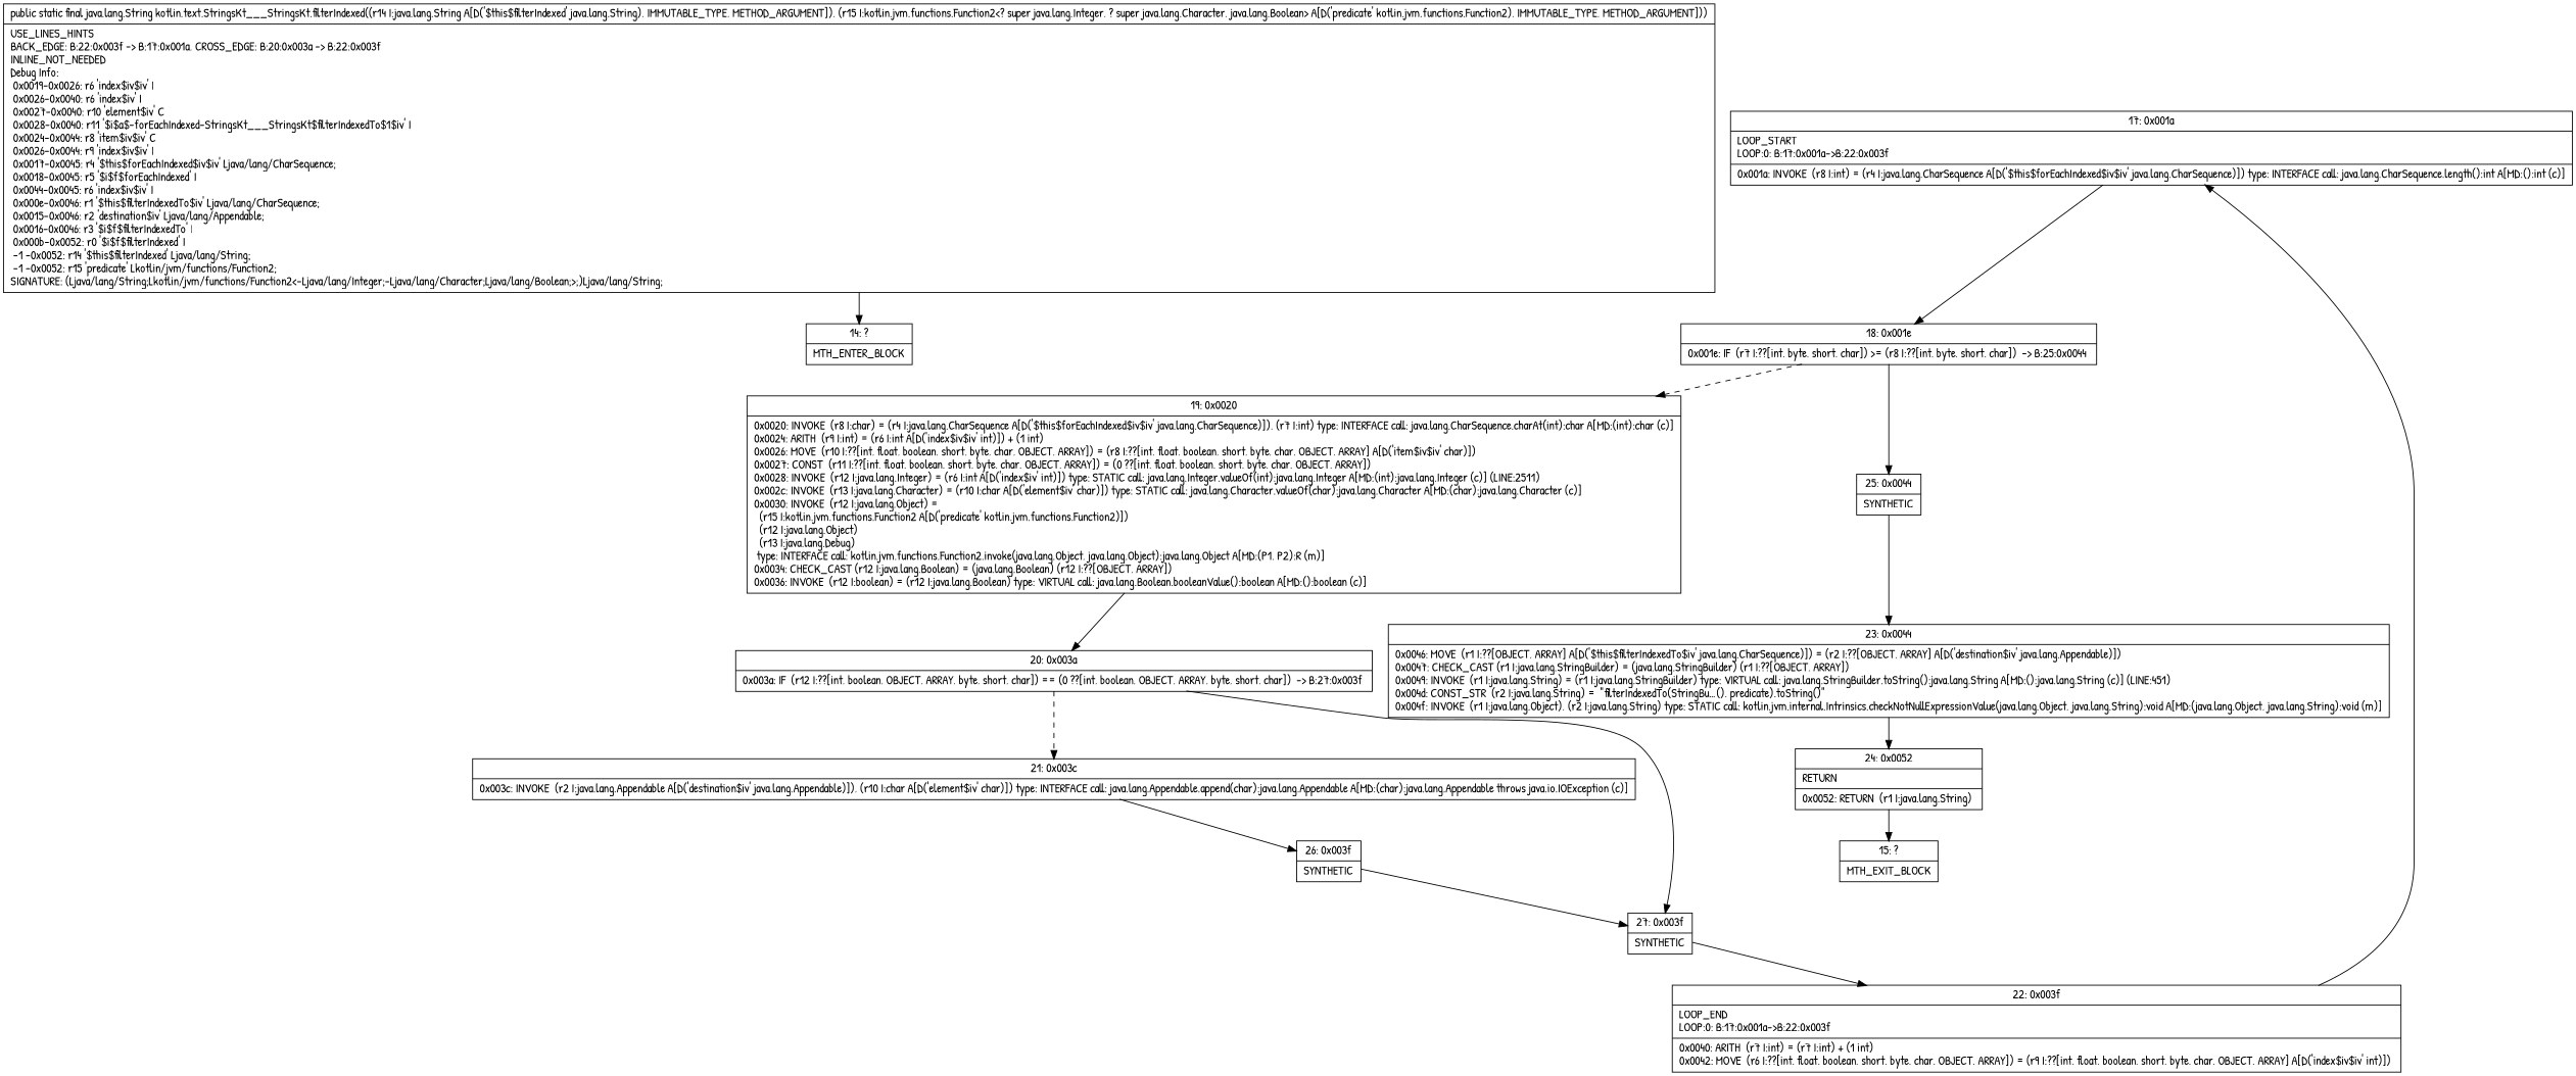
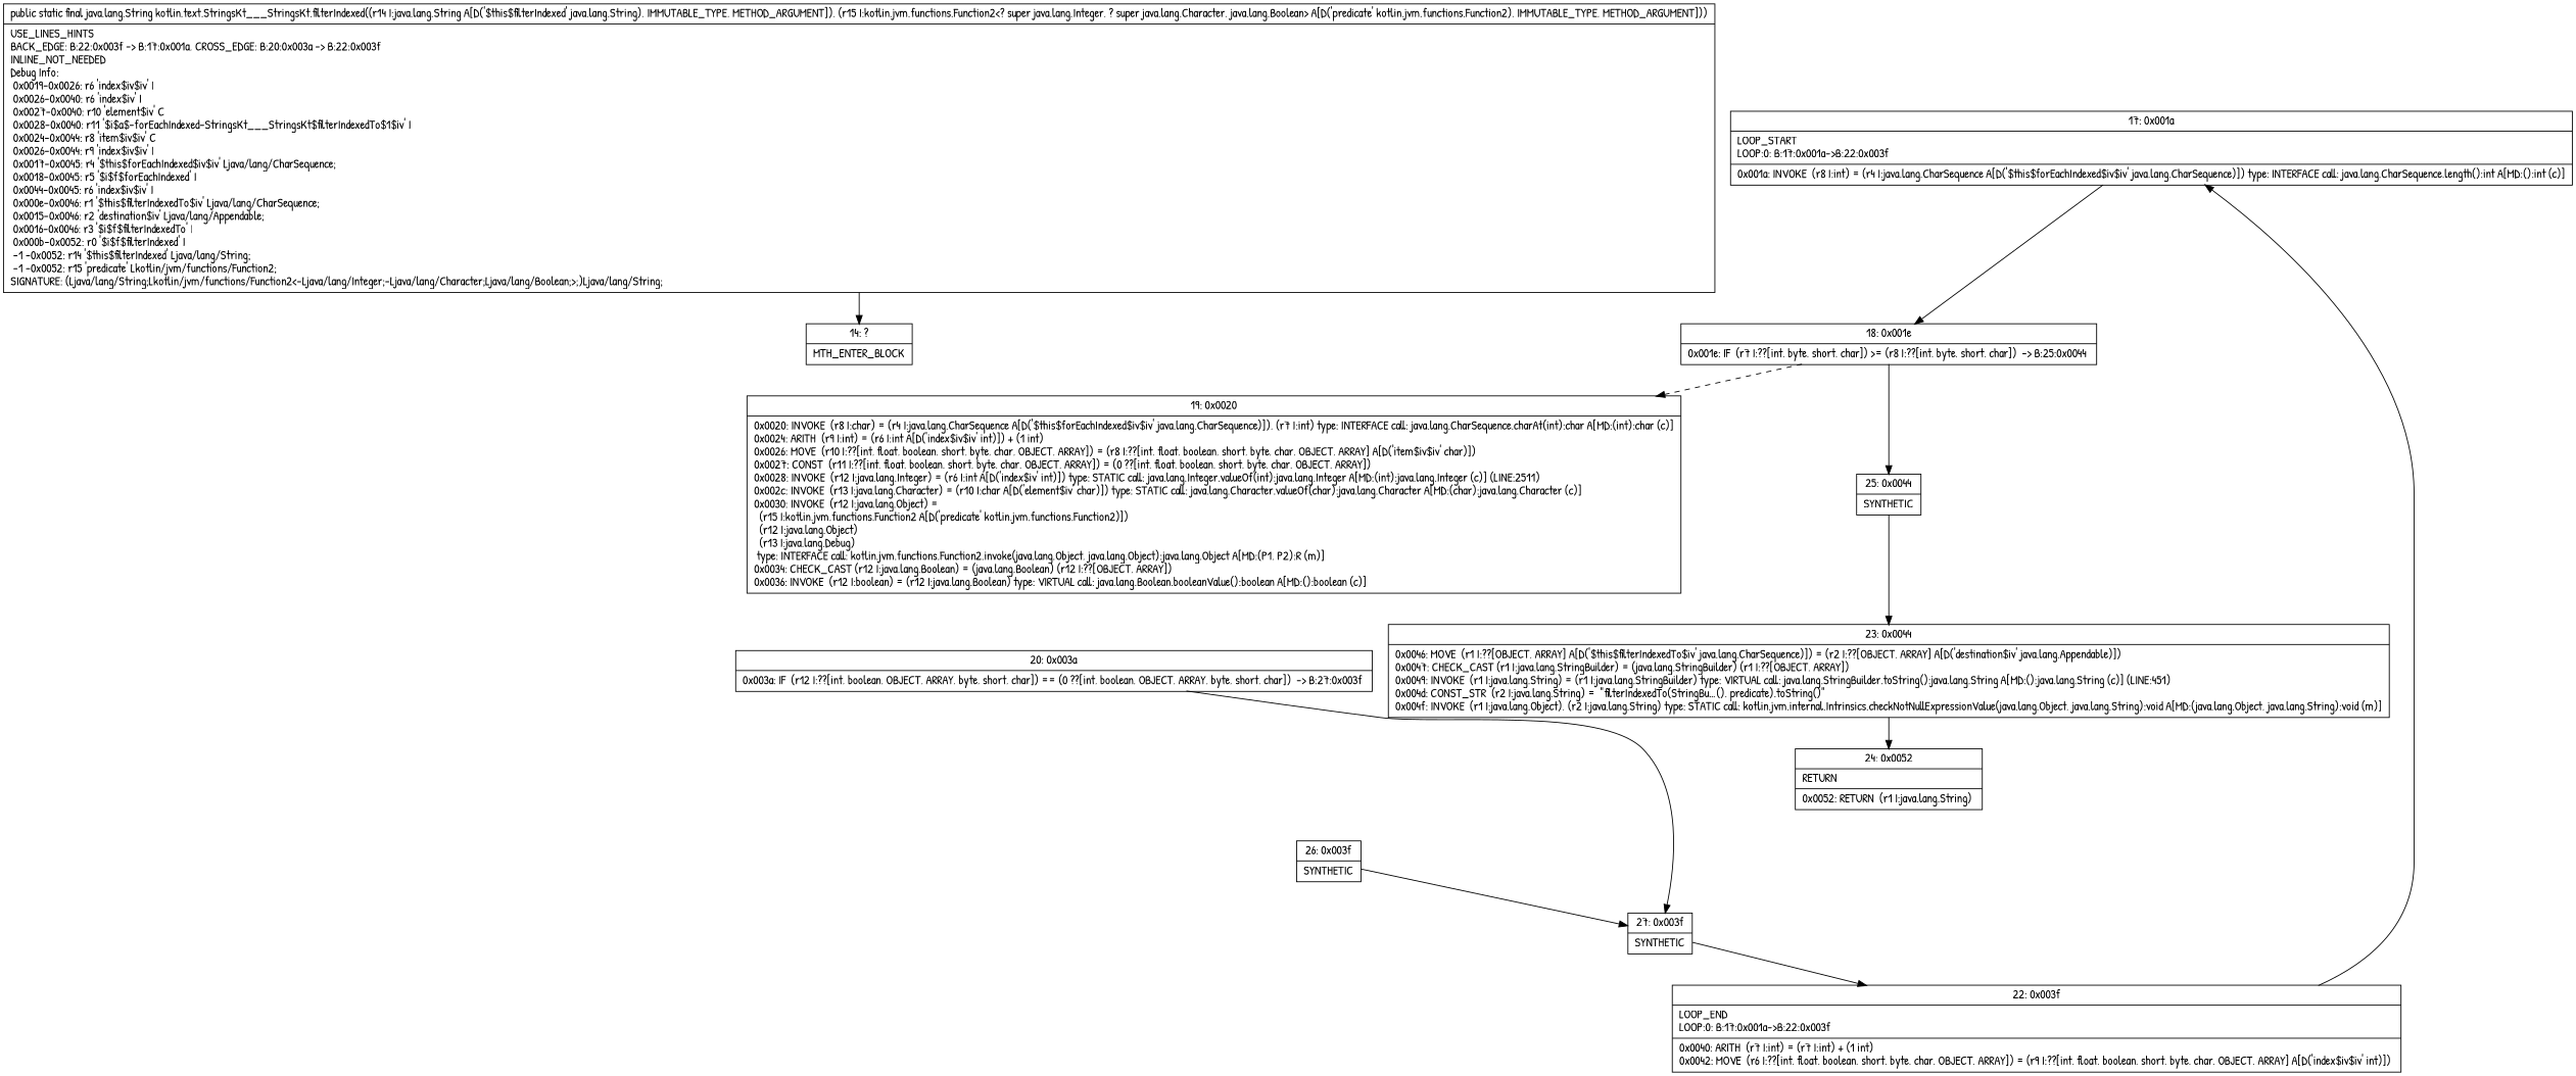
  digraph {
    fontname="Patrick Hand"
    node [fontname="Patrick Hand" shape=record]
    edge [fontname="Patrick Hand"]
    n1 [label="{14\:\ ?|MTH_ENTER_BLOCK\l}"]
    n2 [label="{17\:\ 0x001a|LOOP_START\lLOOP:0: B:17:0x001a\-\>B:22:0x003f\l|0x001a: INVOKE  (r8 I:int) = (r4 I:java.lang.CharSequence A[D('$this$forEachIndexed$iv$iv' java.lang.CharSequence)]) type: INTERFACE call: java.lang.CharSequence.length():int A[MD:():int (c)]\l}"]
    n3 [label="{18\:\ 0x001e|0x001e: IF  (r7 I:??[int, byte, short, char]) \>= (r8 I:??[int, byte, short, char])  \-\> B:25:0x0044 \l}"]
    n4 [label="{19\:\ 0x0020|0x0020: INVOKE  (r8 I:char) = (r4 I:java.lang.CharSequence A[D('$this$forEachIndexed$iv$iv' java.lang.CharSequence)]), (r7 I:int) type: INTERFACE call: java.lang.CharSequence.charAt(int):char A[MD:(int):char (c)]\l0x0024: ARITH  (r9 I:int) = (r6 I:int A[D('index$iv$iv' int)]) + (1 int) \l0x0026: MOVE  (r10 I:??[int, float, boolean, short, byte, char, OBJECT, ARRAY]) = (r8 I:??[int, float, boolean, short, byte, char, OBJECT, ARRAY] A[D('item$iv$iv' char)]) \l0x0027: CONST  (r11 I:??[int, float, boolean, short, byte, char, OBJECT, ARRAY]) = (0 ??[int, float, boolean, short, byte, char, OBJECT, ARRAY]) \l0x0028: INVOKE  (r12 I:java.lang.Integer) = (r6 I:int A[D('index$iv' int)]) type: STATIC call: java.lang.Integer.valueOf(int):java.lang.Integer A[MD:(int):java.lang.Integer (c)] (LINE:2511)\l0x002c: INVOKE  (r13 I:java.lang.Character) = (r10 I:char A[D('element$iv' char)]) type: STATIC call: java.lang.Character.valueOf(char):java.lang.Character A[MD:(char):java.lang.Character (c)]\l0x0030: INVOKE  (r12 I:java.lang.Object) = \l  (r15 I:kotlin.jvm.functions.Function2 A[D('predicate' kotlin.jvm.functions.Function2)])\l  (r12 I:java.lang.Object)\l  (r13 I:java.lang.Debug)\l type: INTERFACE call: kotlin.jvm.functions.Function2.invoke(java.lang.Object, java.lang.Object):java.lang.Object A[MD:(P1, P2):R (m)]\l0x0034: CHECK_CAST (r12 I:java.lang.Boolean) = (java.lang.Boolean) (r12 I:??[OBJECT, ARRAY]) \l0x0036: INVOKE  (r12 I:boolean) = (r12 I:java.lang.Boolean) type: VIRTUAL call: java.lang.Boolean.booleanValue():boolean A[MD:():boolean (c)]\l}"]
    n5 [label="{25\:\ 0x0044|SYNTHETIC\l}"]
    n6 [label="{20\:\ 0x003a|0x003a: IF  (r12 I:??[int, boolean, OBJECT, ARRAY, byte, short, char]) == (0 ??[int, boolean, OBJECT, ARRAY, byte, short, char])  \-\> B:27:0x003f \l}"]
    n7 [label="{23\:\ 0x0044|0x0046: MOVE  (r1 I:??[OBJECT, ARRAY] A[D('$this$filterIndexedTo$iv' java.lang.CharSequence)]) = (r2 I:??[OBJECT, ARRAY] A[D('destination$iv' java.lang.Appendable)]) \l0x0047: CHECK_CAST (r1 I:java.lang.StringBuilder) = (java.lang.StringBuilder) (r1 I:??[OBJECT, ARRAY]) \l0x0049: INVOKE  (r1 I:java.lang.String) = (r1 I:java.lang.StringBuilder) type: VIRTUAL call: java.lang.StringBuilder.toString():java.lang.String A[MD:():java.lang.String (c)] (LINE:451)\l0x004d: CONST_STR  (r2 I:java.lang.String) =  \"filterIndexedTo(StringBu…(), predicate).toString()\" \l0x004f: INVOKE  (r1 I:java.lang.Object), (r2 I:java.lang.String) type: STATIC call: kotlin.jvm.internal.Intrinsics.checkNotNullExpressionValue(java.lang.Object, java.lang.String):void A[MD:(java.lang.Object, java.lang.String):void (m)]\l}"]
-   n8 [label="{21\:\ 0x003c|0x003c: INVOKE  (r2 I:java.lang.Appendable A[D('destination$iv' java.lang.Appendable)]), (r10 I:char A[D('element$iv' char)]) type: INTERFACE call: java.lang.Appendable.append(char):java.lang.Appendable A[MD:(char):java.lang.Appendable throws java.io.IOException (c)]\l}"]
    n9 [label="{27\:\ 0x003f|SYNTHETIC\l}"]
    n10 [label="{26\:\ 0x003f|SYNTHETIC\l}"]
    n11 [label="{22\:\ 0x003f|LOOP_END\lLOOP:0: B:17:0x001a\-\>B:22:0x003f\l|0x0040: ARITH  (r7 I:int) = (r7 I:int) + (1 int) \l0x0042: MOVE  (r6 I:??[int, float, boolean, short, byte, char, OBJECT, ARRAY]) = (r9 I:??[int, float, boolean, short, byte, char, OBJECT, ARRAY] A[D('index$iv$iv' int)]) \l}"]
    n12 [label="{24\:\ 0x0052|RETURN\l|0x0052: RETURN  (r1 I:java.lang.String) \l}"]
-   n13 [label="{15\:\ ?|MTH_EXIT_BLOCK\l}"]
    n14 [label="{public static final java.lang.String kotlin.text.StringsKt___StringsKt.filterIndexed((r14 I:java.lang.String A[D('$this$filterIndexed' java.lang.String), IMMUTABLE_TYPE, METHOD_ARGUMENT]), (r15 I:kotlin.jvm.functions.Function2\<? super java.lang.Integer, ? super java.lang.Character, java.lang.Boolean\> A[D('predicate' kotlin.jvm.functions.Function2), IMMUTABLE_TYPE, METHOD_ARGUMENT]))  | USE_LINES_HINTS\lBACK_EDGE: B:22:0x003f \-\> B:17:0x001a, CROSS_EDGE: B:20:0x003a \-\> B:22:0x003f\lINLINE_NOT_NEEDED\lDebug Info:\l  0x0019\-0x0026: r6 'index$iv$iv' I\l  0x0026\-0x0040: r6 'index$iv' I\l  0x0027\-0x0040: r10 'element$iv' C\l  0x0028\-0x0040: r11 '$i$a$\-forEachIndexed\-StringsKt___StringsKt$filterIndexedTo$1$iv' I\l  0x0024\-0x0044: r8 'item$iv$iv' C\l  0x0026\-0x0044: r9 'index$iv$iv' I\l  0x0017\-0x0045: r4 '$this$forEachIndexed$iv$iv' Ljava\/lang\/CharSequence;\l  0x0018\-0x0045: r5 '$i$f$forEachIndexed' I\l  0x0044\-0x0045: r6 'index$iv$iv' I\l  0x000e\-0x0046: r1 '$this$filterIndexedTo$iv' Ljava\/lang\/CharSequence;\l  0x0015\-0x0046: r2 'destination$iv' Ljava\/lang\/Appendable;\l  0x0016\-0x0046: r3 '$i$f$filterIndexedTo' I\l  0x000b\-0x0052: r0 '$i$f$filterIndexed' I\l  \-1 \-0x0052: r14 '$this$filterIndexed' Ljava\/lang\/String;\l  \-1 \-0x0052: r15 'predicate' Lkotlin\/jvm\/functions\/Function2;\lSIGNATURE: (Ljava\/lang\/String;Lkotlin\/jvm\/functions\/Function2\<\-Ljava\/lang\/Integer;\-Ljava\/lang\/Character;Ljava\/lang\/Boolean;\>;)Ljava\/lang\/String;\l}"]
    n2 -> n3
    n3 -> n4 [style=dashed]
    n3 -> n5
-   n4 -> n6
    n5 -> n7
-   n6 -> n8 [style=dashed]
    n6 -> n9
    n7 -> n12
-   n8 -> n10
    n9 -> n11
    n10 -> n9
    n11 -> n2
-   n12 -> n13
    n14 -> n1
  }
